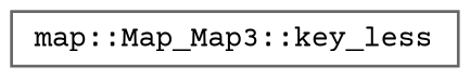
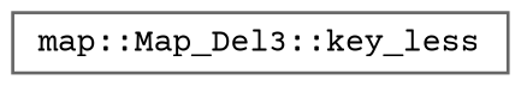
  digraph {
    rankdir=TB
    fontname="Courier Prime"
-   n1 [color=grey40 fillcolor=white fontname="Courier Prime" fontsize=10 height=0.2 label="map::Map_Map3::key_less" shape=box style=filled width=0.4]
+   n1 [color=grey40 fillcolor=white fontname="Courier Prime" fontsize=10 height=0.2 label="map::Map_Del3::key_less" shape=box style=filled width=0.4]
  }
